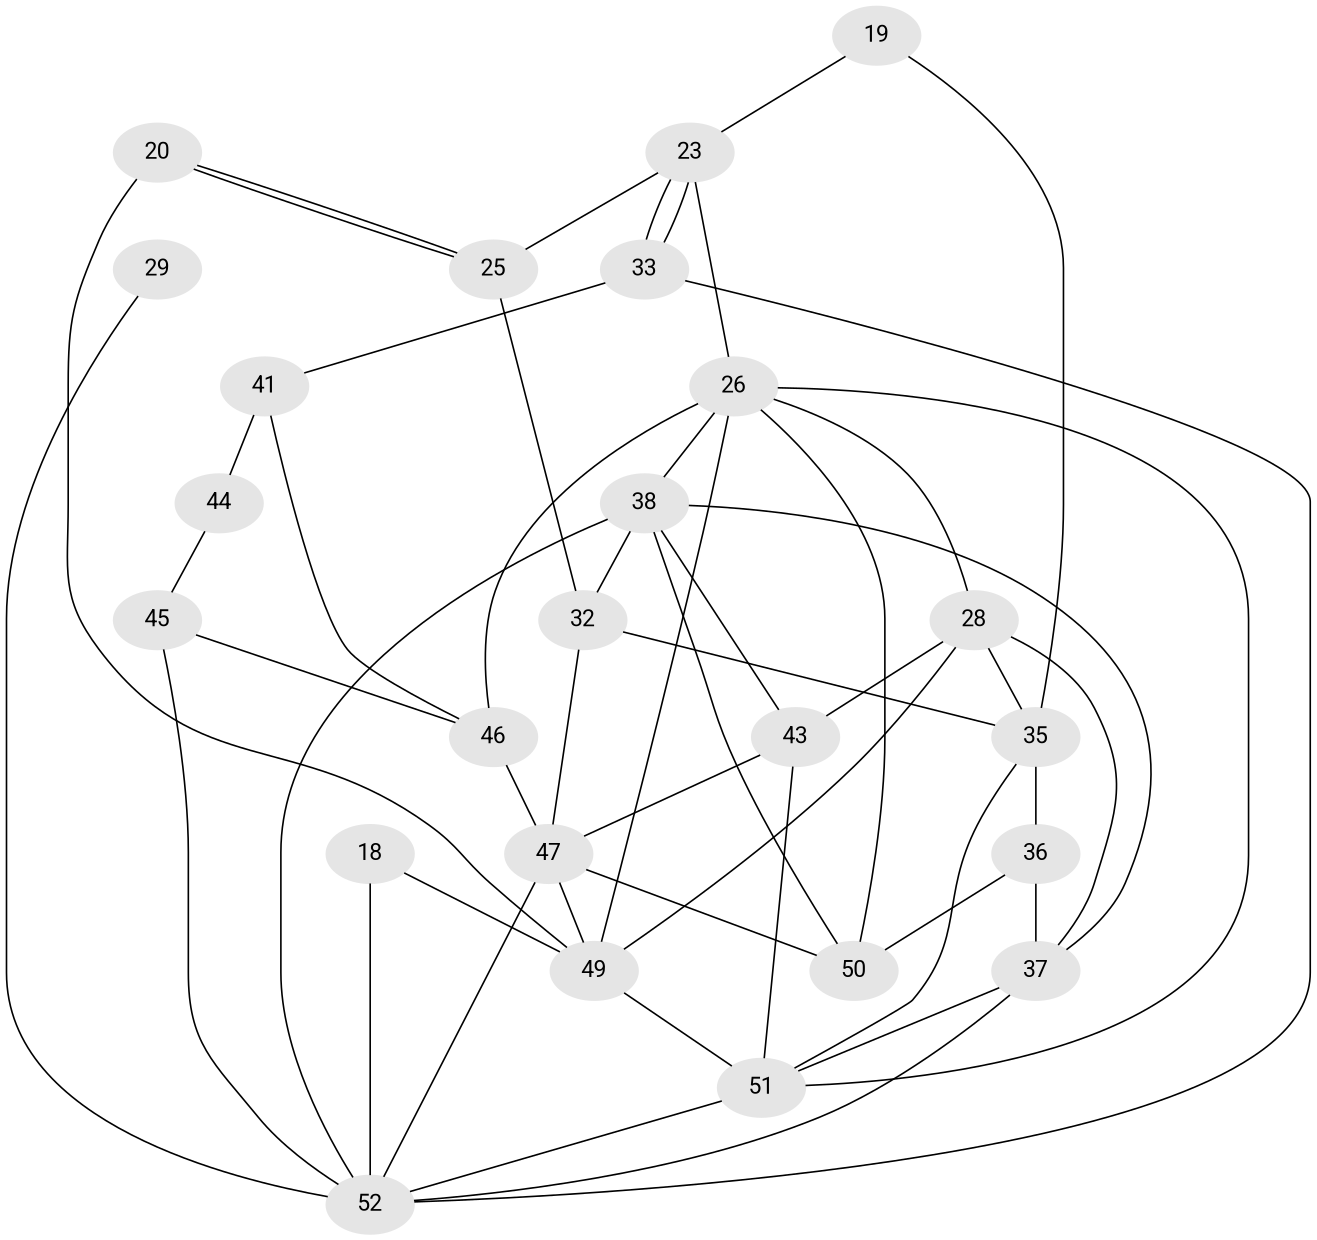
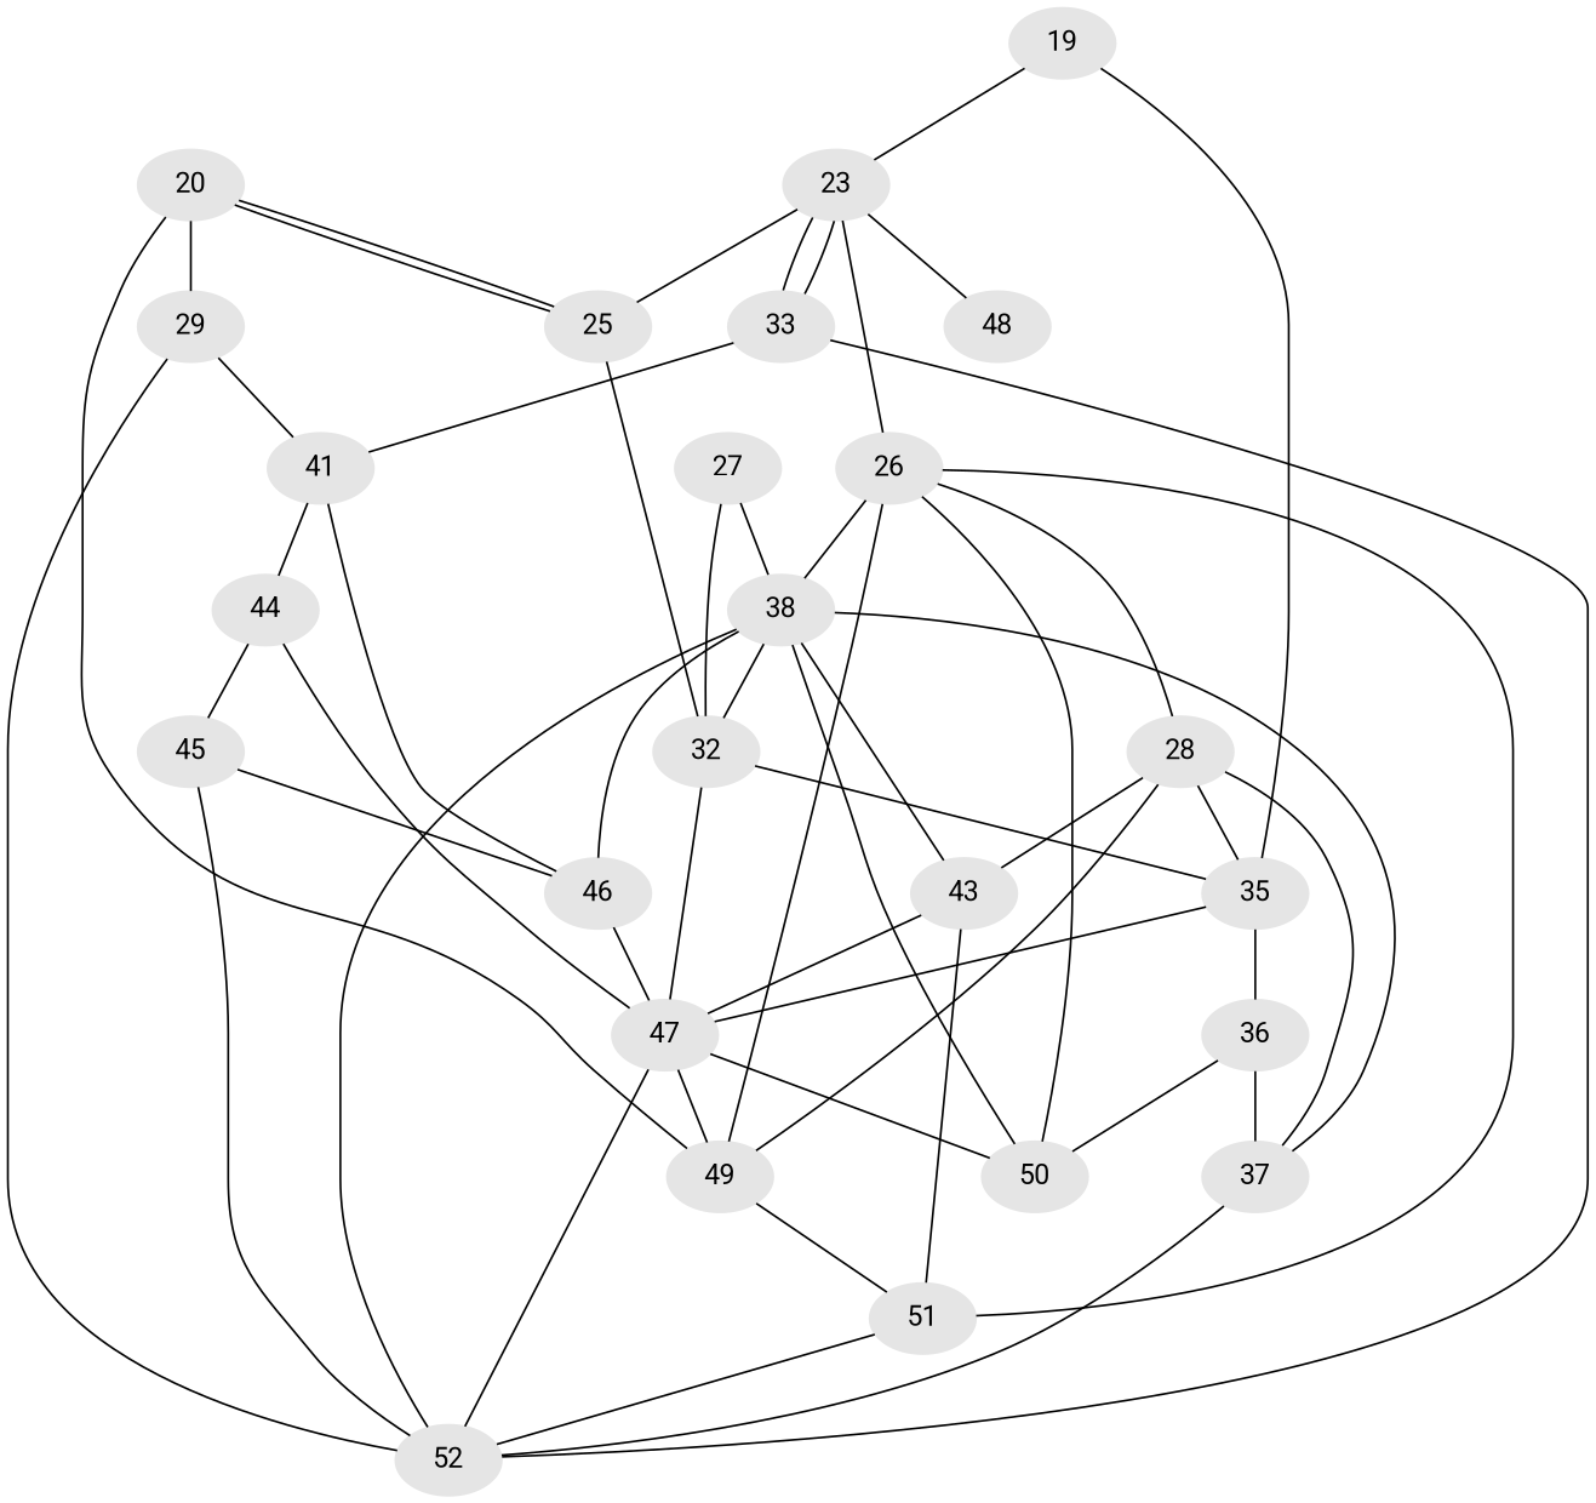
  graph {
    fontname=Roboto
    node [color=gray90 fontname=Roboto style=filled]
    edge [fontname=Roboto]
    49 [super="+10+42+38"]
    51 [super="+11+39"]
-   18
    52 [super="+12"]
    19
    23
    35 [super="+22"]
    25
    26 [super="+24"]
    33
+   48
    36
    20
    29 [super="+21"]
    32 [super="+3"]
    41
    28 [super="+16"]
    n18 [label=38 super="+1+7+13"]
    50 [super="+17+40"]
    37 [super="+34"]
    43
    47 [super="+8+6"]
    46 [super="+14"]
+   27
    44
    45
    49 -- 51 [weight=2]
    51 -- 52
-   18 -- 49
-   18 -- 52
    19 -- 23
    19 -- 35
    23 -- 25
    23 -- 26
    23 -- 33
    23 -- 33
-   35 -- 51
+   23 -- 48
+   35 -- 47
    35 -- 36 [weight=2]
    25 -- 32 [weight=2]
    26 -- 49 [weight=2]
    26 -- 51
    26 -- 28
    26 -- n18 [weight=2]
    26 -- 50
    33 -- 52
    33 -- 41
    36 -- 50 [weight=2]
    36 -- 37 [weight=2]
    20 -- 49 [weight=2]
    20 -- 25
    20 -- 25
+   20 -- 29
    29 -- 52 [weight=2]
+   29 -- 41
    32 -- 35
    32 -- 47 [weight=3]
    41 -- 46
    41 -- 44
    28 -- 49
    28 -- 35 [weight=2]
    28 -- 37
    28 -- 43
    n18 -- 52 [weight=2]
    n18 -- 32
    n18 -- 50 [weight=2]
    n18 -- 37 [weight=2]
    n18 -- 43
-   26 -- 46
-   37 -- 51
+   n18 -- 46
    37 -- 52
    43 -- 51
    43 -- 47
    47 -- 49 [weight=2]
    47 -- 52 [weight=2]
    47 -- 50
    46 -- 47
+   27 -- 32
+   27 -- n18
+   44 -- 47
    44 -- 45
    45 -- 52
    45 -- 46
  }
